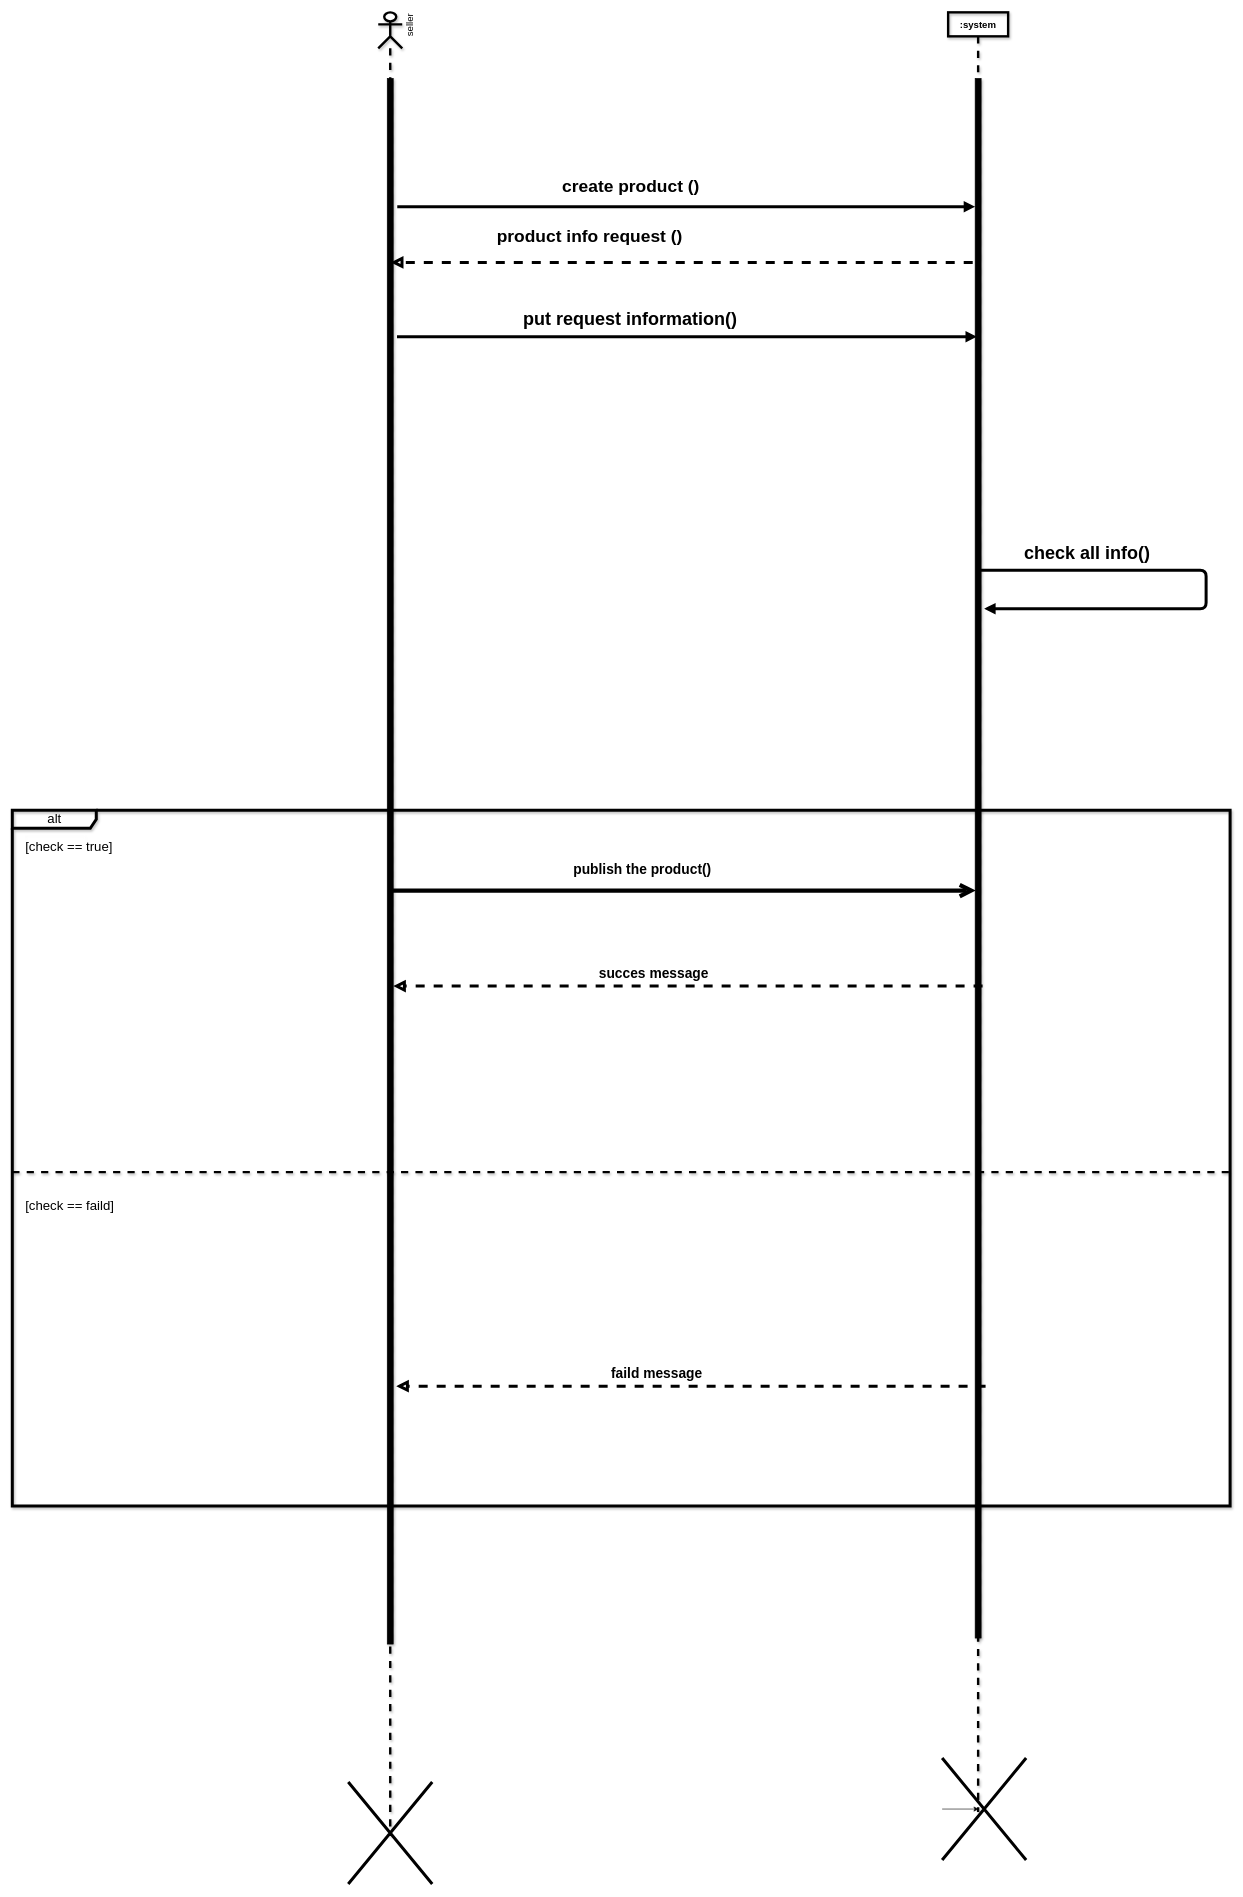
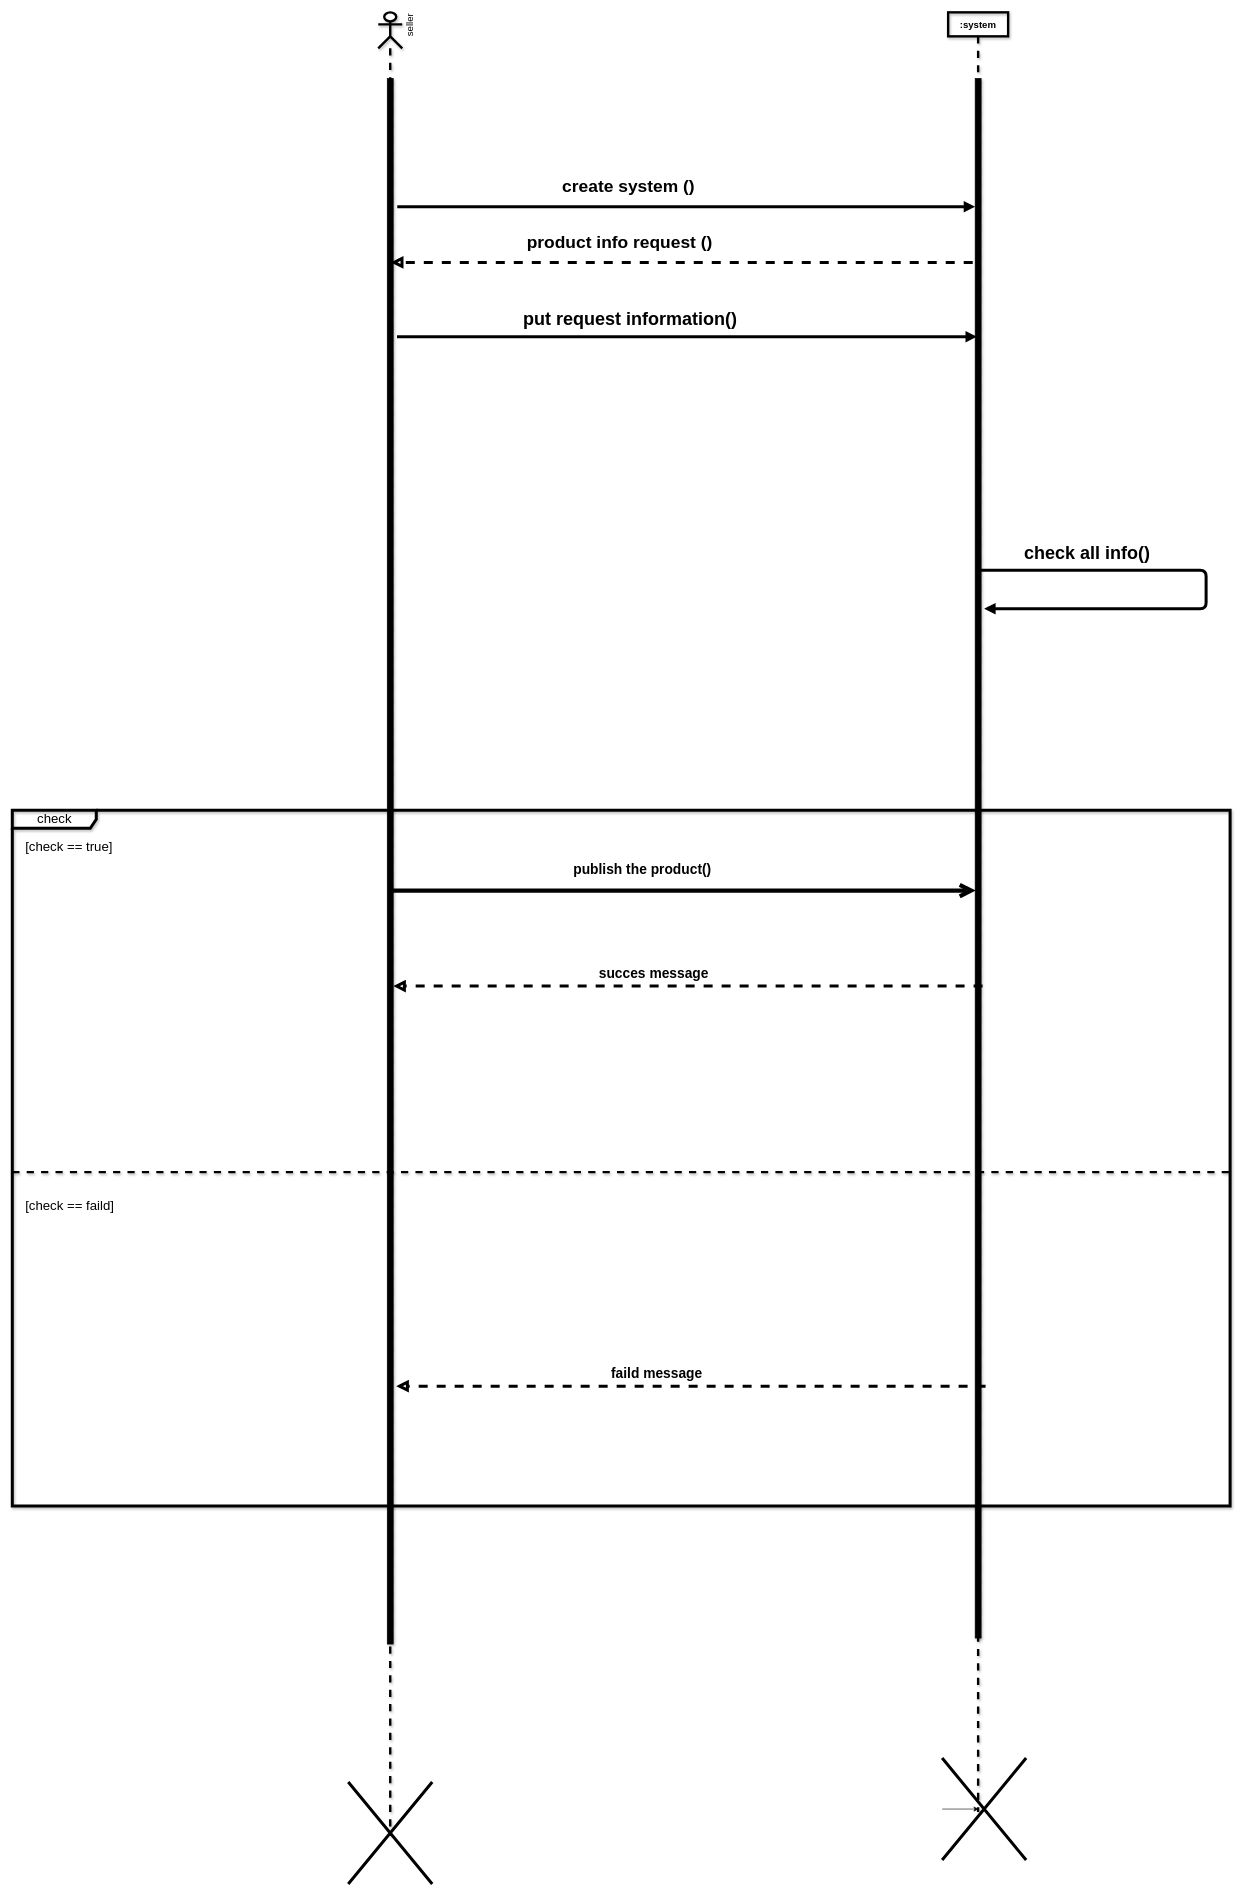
  <mxCell id="0" />
  <mxCell id="1" parent="0" />
  <mxCell id="2" value=":system" style="shape=umlLifeline;perimeter=lifelinePerimeter;whiteSpace=wrap;html=1;container=1;collapsible=0;recursiveResize=0;outlineConnect=0;shadow=1;strokeColor=#000000;fillColor=none;strokeWidth=4;fontSize=16;fontStyle=1;align=center;verticalAlign=middle;horizontal=1;fontColor=#000000;" parent="1" vertex="1"><mxGeometry x="1580" y="20" width="100" height="3000" as="geometry" /></mxCell>
  <mxCell id="3" value="" style="html=1;points=[];perimeter=orthogonalPerimeter;shadow=1;strokeColor=#000000;fillColor=#000000;fontColor=#ffffff;" parent="2" vertex="1"><mxGeometry x="45" y="110" width="10" height="2600" as="geometry" /></mxCell>
  <mxCell id="4" value="" style="html=1;verticalAlign=bottom;labelBackgroundColor=none;endArrow=block;endFill=1;strokeWidth=5;fontSize=23;fontStyle=1;entryX=1.505;entryY=0.34;entryDx=0;entryDy=0;entryPerimeter=0;strokeColor=#000000;fontColor=#000000;" parent="2" source="2" target="3" edge="1"><mxGeometry x="-0.559" y="10" width="160" relative="1" as="geometry"><mxPoint x="110.0" y="950" as="sourcePoint" /><mxPoint x="320" y="1000" as="targetPoint" /><mxPoint as="offset" /><Array as="points"><mxPoint x="430" y="930" /><mxPoint x="430" y="994" /></Array></mxGeometry></mxCell>
  <mxCell id="5" style="edgeStyle=none;html=1;entryX=0.503;entryY=0.533;entryDx=0;entryDy=0;entryPerimeter=0;" parent="1" source="6" target="18" edge="1"><mxGeometry relative="1" as="geometry" /></mxCell>
  <mxCell id="6" value="seller" style="shape=umlLifeline;participant=umlActor;perimeter=lifelinePerimeter;whiteSpace=wrap;html=1;container=1;collapsible=0;recursiveResize=0;verticalAlign=top;spacingTop=36;outlineConnect=0;shadow=1;strokeColor=#000000;strokeWidth=4;fontSize=16;fillColor=#FFFFFF;size=60;align=right;horizontal=0;fontStyle=0;fontColor=#000000;" parent="1" vertex="1"><mxGeometry x="630" y="20" width="40" height="3040" as="geometry" /></mxCell>
  <mxCell id="7" value="" style="html=1;points=[];perimeter=orthogonalPerimeter;shadow=1;strokeColor=#000000;fillColor=#000000;fontColor=#ffffff;" parent="6" vertex="1"><mxGeometry x="15" y="110" width="10" height="2610" as="geometry" /></mxCell>
  <mxCell id="8" value="&amp;nbsp;" style="html=1;verticalAlign=bottom;labelBackgroundColor=none;endArrow=block;endFill=1;strokeWidth=5;fontSize=23;fontStyle=1;exitX=1.669;exitY=0.082;exitDx=0;exitDy=0;exitPerimeter=0;fontColor=#000000;strokeColor=#000000;" parent="1" source="7" target="3" edge="1"><mxGeometry x="-0.192" y="14" width="160" relative="1" as="geometry"><mxPoint x="660" y="145" as="sourcePoint" /><mxPoint x="820" y="390" as="targetPoint" /><mxPoint as="offset" /></mxGeometry></mxCell>
  <mxCell id="9" value="" style="endArrow=block;startArrow=none;endFill=0;startFill=0;endSize=8;html=1;verticalAlign=bottom;dashed=1;labelBackgroundColor=none;strokeWidth=5;fontSize=23;exitX=-0.404;exitY=0.118;exitDx=0;exitDy=0;exitPerimeter=0;strokeColor=#000000;" parent="1" source="3" target="6" edge="1"><mxGeometry width="160" relative="1" as="geometry"><mxPoint x="680" y="320" as="sourcePoint" /><mxPoint x="840" y="320" as="targetPoint" /></mxGeometry></mxCell>
  <mxCell id="10" value="" style="html=1;verticalAlign=bottom;labelBackgroundColor=none;endArrow=block;endFill=1;strokeWidth=5;fontSize=23;fontStyle=1;exitX=1.627;exitY=0.165;exitDx=0;exitDy=0;exitPerimeter=0;fontColor=#000000;strokeColor=#000000;" parent="1" source="7" target="2" edge="1"><mxGeometry x="-0.196" y="11" width="160" relative="1" as="geometry"><mxPoint x="670" y="350" as="sourcePoint" /><mxPoint x="1195" y="350" as="targetPoint" /><mxPoint x="-1" as="offset" /></mxGeometry></mxCell>
  <mxCell id="11" value="" style="endArrow=block;startArrow=none;endFill=0;startFill=0;endSize=8;html=1;verticalAlign=bottom;dashed=1;labelBackgroundColor=none;strokeWidth=5;fontSize=23;fontStyle=0;exitX=1.24;exitY=0.582;exitDx=0;exitDy=0;exitPerimeter=0;strokeColor=#000000;" parent="1" source="3" target="7" edge="1"><mxGeometry width="160" relative="1" as="geometry"><mxPoint x="1170" y="1730" as="sourcePoint" /><mxPoint x="730" y="1730" as="targetPoint" /></mxGeometry></mxCell>
  <mxCell id="12" value="succes message" style="edgeLabel;html=1;align=center;verticalAlign=middle;resizable=0;points=[];fontSize=23;fontStyle=1;labelBackgroundColor=none;fontColor=#000000;" parent="11" vertex="1" connectable="0"><mxGeometry x="0.249" y="-4" relative="1" as="geometry"><mxPoint x="65" y="-18" as="offset" /></mxGeometry></mxCell>
  <mxCell id="13" value="" style="endArrow=open;endFill=1;endSize=12;html=1;strokeWidth=7;fontSize=23;entryX=0.461;entryY=0.488;entryDx=0;entryDy=0;entryPerimeter=0;strokeColor=#000000;" parent="1" source="6" target="2" edge="1"><mxGeometry width="160" relative="1" as="geometry"><mxPoint x="2158" y="1585" as="sourcePoint" /><mxPoint x="1040" y="1350" as="targetPoint" /></mxGeometry></mxCell>
  <mxCell id="14" value="publish the product()" style="edgeLabel;html=1;align=center;verticalAlign=top;resizable=0;points=[];fontSize=23;fontStyle=1;labelBackgroundColor=none;fontColor=#000000;" parent="13" vertex="1" connectable="0"><mxGeometry x="-0.125" y="7" relative="1" as="geometry"><mxPoint x="-9" y="-48" as="offset" /></mxGeometry></mxCell>
- <mxCell id="15" value="alt" style="shape=umlFrame;tabWidth=110;tabHeight=30;tabPosition=left;html=1;boundedLbl=1;labelInHeader=1;width=140;height=30;shadow=1;strokeColor=#000000;strokeWidth=5;fontSize=22;fillColor=none;verticalAlign=middle;fontColor=#000000;" parent="1" vertex="1"><mxGeometry x="20" y="1350" width="2030" height="1160" as="geometry" /></mxCell>
+ <mxCell id="15" value="check" style="shape=umlFrame;tabWidth=110;tabHeight=30;tabPosition=left;html=1;boundedLbl=1;labelInHeader=1;width=140;height=30;shadow=1;strokeColor=#000000;strokeWidth=5;fontSize=22;fillColor=none;verticalAlign=middle;fontColor=#000000;" parent="1" vertex="1"><mxGeometry x="20" y="1350" width="2030" height="1160" as="geometry" /></mxCell>
  <mxCell id="16" value="[check == true]" style="text;shadow=1;strokeColor=#FFFFFF;strokeWidth=0;fontSize=22;fillColor=none;fontColor=#000000;" parent="15" vertex="1"><mxGeometry width="100" height="20" relative="1" as="geometry"><mxPoint x="20" y="40" as="offset" /></mxGeometry></mxCell>
  <mxCell id="17" value="[check == faild]" style="line;strokeWidth=4;dashed=1;labelPosition=center;verticalLabelPosition=bottom;align=left;verticalAlign=middle;spacingLeft=20;spacingTop=15;shadow=1;strokeColor=#000000;fontSize=22;fillColor=none;labelBackgroundColor=none;fontColor=#000000;" parent="15" vertex="1"><mxGeometry y="580" width="2030.0" height="46.4" as="geometry" /></mxCell>
  <mxCell id="18" value="" style="shape=umlDestroy;strokeWidth=5;strokeColor=#000000;" parent="1" vertex="1"><mxGeometry y="2970" width="140" height="170" as="geometry" x="580" /></mxCell>
  <mxCell id="19" style="edgeStyle=none;html=1;" parent="1" source="20" target="2" edge="1"><mxGeometry relative="1" as="geometry" /></mxCell>
  <mxCell id="20" value="" style="shape=umlDestroy;strokeWidth=5;fontColor=#000000;strokeColor=#000000;" parent="1" vertex="1"><mxGeometry x="1570" y="2930" width="140" height="170" as="geometry" /></mxCell>
- <mxCell id="21" value="&lt;span style=&quot;font-size: 29px;&quot;&gt;create product ()&lt;/span&gt;" style="text;html=1;align=left;verticalAlign=middle;resizable=0;points=[];autosize=1;strokeColor=none;fillColor=none;fontStyle=1;fontSize=29;" parent="1" vertex="1"><mxGeometry x="935" y="285" width="250" height="50" as="geometry" /></mxCell>
- <mxCell id="22" value="&lt;span style=&quot;font-size: 29px;&quot;&gt;product info request ()&lt;/span&gt;" style="text;html=1;align=left;verticalAlign=middle;resizable=0;points=[];autosize=1;strokeColor=none;fillColor=none;fontSize=35;fontStyle=1;strokeWidth=1;" parent="1" vertex="1"><mxGeometry x="826" y="360" width="330" height="60" as="geometry" /></mxCell>
+ <mxCell id="21" value="&lt;span style=&quot;font-size: 29px;&quot;&gt;create system ()&lt;/span&gt;" style="text;html=1;align=left;verticalAlign=middle;resizable=0;points=[];autosize=1;strokeColor=none;fillColor=none;fontStyle=1;fontSize=29;" parent="1" vertex="1"><mxGeometry x="935" y="285" width="250" height="50" as="geometry" /></mxCell>
+ <mxCell id="22" value="&lt;span style=&quot;font-size: 29px;&quot;&gt;product info request ()&lt;/span&gt;" style="text;html=1;align=left;verticalAlign=middle;resizable=0;points=[];autosize=1;strokeColor=none;fillColor=none;fontSize=35;fontStyle=1;strokeWidth=1;" parent="1" vertex="1"><mxGeometry x="876" y="370" width="330" height="60" as="geometry" /></mxCell>
  <mxCell id="23" value="&lt;span style=&quot;&quot;&gt;&lt;font style=&quot;font-size: 30px;&quot;&gt;put request information()&lt;/font&gt;&lt;/span&gt;" style="text;html=1;align=left;verticalAlign=middle;resizable=0;points=[];autosize=1;strokeColor=none;fillColor=none;fontStyle=1" parent="1" vertex="1"><mxGeometry x="870" y="505" width="380" height="50" as="geometry" /></mxCell>
  <mxCell id="24" value="&lt;span style=&quot;&quot;&gt;&lt;font style=&quot;font-size: 30px;&quot;&gt;check all info()&lt;/font&gt;&lt;/span&gt;" style="text;html=1;align=left;verticalAlign=middle;resizable=0;points=[];autosize=1;strokeColor=none;fillColor=none;fontStyle=1" parent="1" vertex="1"><mxGeometry x="1705" y="895" width="230" height="50" as="geometry" /></mxCell>
  <mxCell id="25" value="" style="endArrow=block;startArrow=none;endFill=0;startFill=0;endSize=8;html=1;verticalAlign=bottom;dashed=1;labelBackgroundColor=none;strokeWidth=5;fontSize=23;fontStyle=0;exitX=1.24;exitY=0.582;exitDx=0;exitDy=0;exitPerimeter=0;strokeColor=#000000;" edge="1" parent="1"><mxGeometry width="160" relative="1" as="geometry"><mxPoint x="1642.4" y="2310" as="sourcePoint" /><mxPoint x="660" y="2310" as="targetPoint" /></mxGeometry></mxCell>
  <mxCell id="26" value="faild message" style="edgeLabel;html=1;align=center;verticalAlign=middle;resizable=0;points=[];fontSize=23;fontStyle=1;labelBackgroundColor=none;fontColor=#000000;" vertex="1" connectable="0" parent="25"><mxGeometry x="0.249" y="-4" relative="1" as="geometry"><mxPoint x="65" y="-18" as="offset" /></mxGeometry></mxCell>
